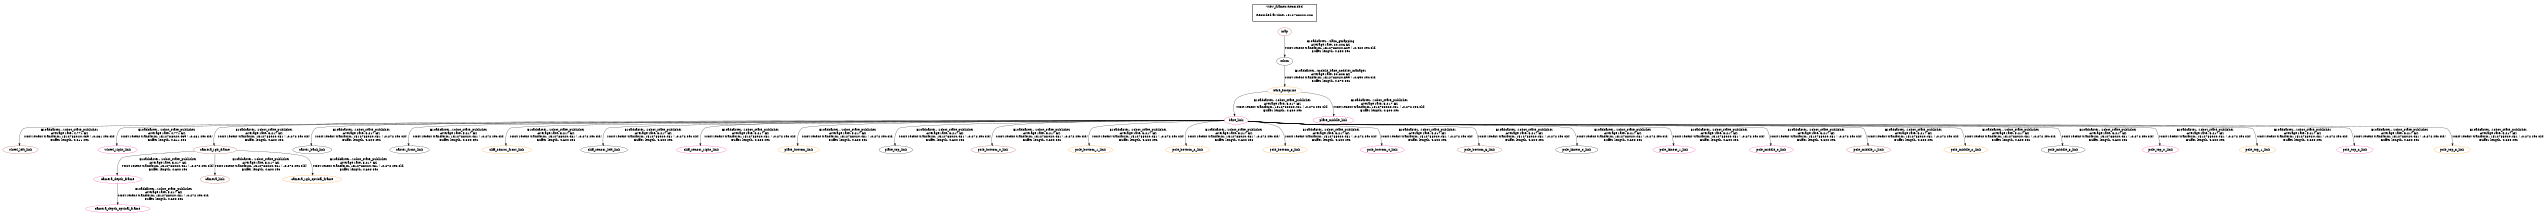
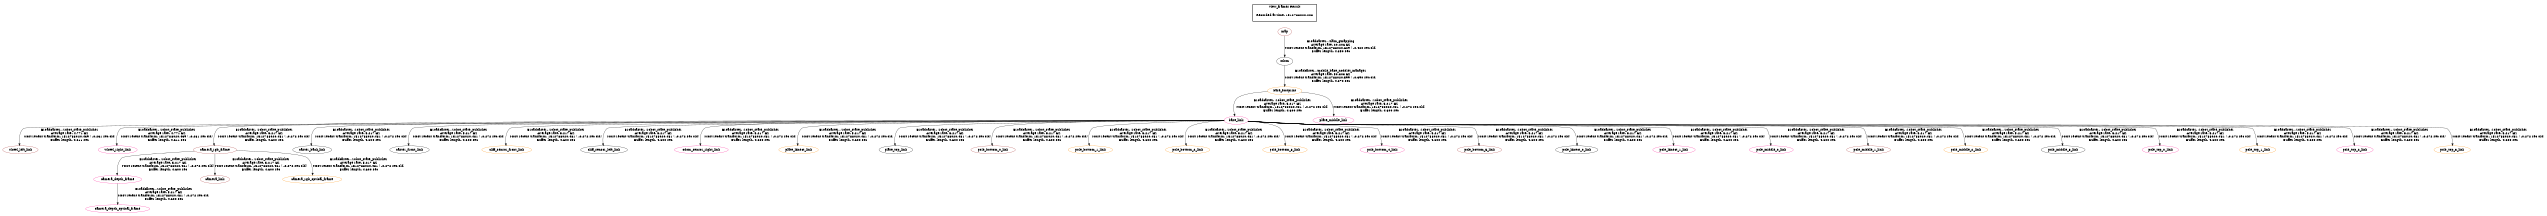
  digraph {
    node [color=deeppink]
    "Recorded at time: 1512788020.208" [color=black shape=plaintext]
    map [color=brown]
    odom [color=black]
    base_footprint [color=darkorange]
    base_link
    plate_middle_link
    wheel_left_link [color=brown]
    wheel_right_link
    camera_rgb_frame [color=brown]
    caster_back_link [color=black]
    caster_front_link [color=black]
    cliff_sensor_front_link [color=darkorange]
    cliff_sensor_left_link [color=black]
-   cliff_sensor_right_link
-   plate_bottom_link [color=darkorange]
+   cliff_sensor_right_link [label=odom_sensor_right_link]
+   plate_bottom_link [color=darkorange label=plate_kinect_link]
    plate_top_link [color=black]
    pole_bottom_0_link [color=brown]
    pole_bottom_1_link [color=darkorange]
    pole_bottom_2_link [color=darkorange]
    pole_bottom_3_link [color=darkorange]
    pole_bottom_4_link
    pole_bottom_5_link [color=brown]
    pole_kinect_0_link [color=black]
    pole_kinect_1_link
    pole_middle_0_link
    pole_middle_1_link [color=brown]
    pole_middle_2_link [color=darkorange]
    pole_middle_3_link [color=black]
    pole_top_0_link
    pole_top_1_link [color=darkorange]
    pole_top_2_link
    pole_top_3_link [color=darkorange]
    camera_depth_frame
    camera_link [color=brown]
    camera_rgb_optical_frame [color=darkorange]
    camera_depth_optical_frame
    subgraph cluster_1 {
      color=black
-     label="view_frames Recorded"
+     label="view_frames Result"
      style=bold
      "Recorded at time: 1512788020.208"
    }
    "Recorded at time: 1512788020.208" -> map [style=invis]
    map -> odom [label="Broadcaster: /slam_gmapping\nAverage rate: 20.206 Hz\nMost recent transform: 1512788020.629 ( -0.420 sec old)\nBuffer length: 4.850 sec\n"]
    odom -> base_footprint [label="Broadcaster: /mobile_base_nodelet_manager\nAverage rate: 50.303 Hz\nMost recent transform: 1512788020.599 ( -0.390 sec old)\nBuffer length: 4.870 sec\n"]
    base_footprint -> base_link [label="Broadcaster: /robot_state_publisher\nAverage rate: 5.217 Hz\nMost recent transform: 1512788020.481 ( -0.272 sec old)\nBuffer length: 4.600 sec\n"]
    base_footprint -> plate_middle_link [label="Broadcaster: /robot_state_publisher\nAverage rate: 5.217 Hz\nMost recent transform: 1512788020.481 ( -0.272 sec old)\nBuffer length: 4.600 sec\n"]
    base_link -> wheel_left_link [label="Broadcaster: /robot_state_publisher\nAverage rate: 4.771 Hz\nMost recent transform: 1512788020.439 ( -0.231 sec old)\nBuffer length: 4.611 sec\n"]
    base_link -> wheel_right_link [label="Broadcaster: /robot_state_publisher\nAverage rate: 4.771 Hz\nMost recent transform: 1512788020.439 ( -0.231 sec old)\nBuffer length: 4.611 sec\n"]
    base_link -> camera_rgb_frame [label="Broadcaster: /robot_state_publisher\nAverage rate: 5.217 Hz\nMost recent transform: 1512788020.481 ( -0.272 sec old)\nBuffer length: 4.600 sec\n"]
    base_link -> caster_back_link [label="Broadcaster: /robot_state_publisher\nAverage rate: 5.217 Hz\nMost recent transform: 1512788020.481 ( -0.272 sec old)\nBuffer length: 4.600 sec\n"]
    base_link -> caster_front_link [label="Broadcaster: /robot_state_publisher\nAverage rate: 5.217 Hz\nMost recent transform: 1512788020.481 ( -0.272 sec old)\nBuffer length: 4.600 sec\n"]
    base_link -> cliff_sensor_front_link [label="Broadcaster: /robot_state_publisher\nAverage rate: 5.217 Hz\nMost recent transform: 1512788020.481 ( -0.272 sec old)\nBuffer length: 4.600 sec\n"]
    base_link -> cliff_sensor_left_link [label="Broadcaster: /robot_state_publisher\nAverage rate: 5.217 Hz\nMost recent transform: 1512788020.481 ( -0.272 sec old)\nBuffer length: 4.600 sec\n"]
    base_link -> cliff_sensor_right_link [label="Broadcaster: /robot_state_publisher\nAverage rate: 5.217 Hz\nMost recent transform: 1512788020.481 ( -0.272 sec old)\nBuffer length: 4.600 sec\n"]
    base_link -> plate_bottom_link [label="Broadcaster: /robot_state_publisher\nAverage rate: 5.217 Hz\nMost recent transform: 1512788020.481 ( -0.272 sec old)\nBuffer length: 4.600 sec\n"]
    base_link -> plate_top_link [label="Broadcaster: /robot_state_publisher\nAverage rate: 5.217 Hz\nMost recent transform: 1512788020.481 ( -0.272 sec old)\nBuffer length: 4.600 sec\n"]
    base_link -> pole_bottom_0_link [label="Broadcaster: /robot_state_publisher\nAverage rate: 5.217 Hz\nMost recent transform: 1512788020.481 ( -0.272 sec old)\nBuffer length: 4.600 sec\n"]
    base_link -> pole_bottom_1_link [label="Broadcaster: /robot_state_publisher\nAverage rate: 5.217 Hz\nMost recent transform: 1512788020.481 ( -0.272 sec old)\nBuffer length: 4.600 sec\n"]
    base_link -> pole_bottom_2_link [label="Broadcaster: /robot_state_publisher\nAverage rate: 5.217 Hz\nMost recent transform: 1512788020.481 ( -0.272 sec old)\nBuffer length: 4.600 sec\n"]
    base_link -> pole_bottom_3_link [label="Broadcaster: /robot_state_publisher\nAverage rate: 5.217 Hz\nMost recent transform: 1512788020.481 ( -0.272 sec old)\nBuffer length: 4.600 sec\n"]
    base_link -> pole_bottom_4_link [label="Broadcaster: /robot_state_publisher\nAverage rate: 5.217 Hz\nMost recent transform: 1512788020.481 ( -0.272 sec old)\nBuffer length: 4.600 sec\n"]
    base_link -> pole_bottom_5_link [label="Broadcaster: /robot_state_publisher\nAverage rate: 5.217 Hz\nMost recent transform: 1512788020.481 ( -0.272 sec old)\nBuffer length: 4.600 sec\n"]
    base_link -> pole_kinect_0_link [label="Broadcaster: /robot_state_publisher\nAverage rate: 5.217 Hz\nMost recent transform: 1512788020.481 ( -0.272 sec old)\nBuffer length: 4.600 sec\n"]
    base_link -> pole_kinect_1_link [label="Broadcaster: /robot_state_publisher\nAverage rate: 5.217 Hz\nMost recent transform: 1512788020.481 ( -0.272 sec old)\nBuffer length: 4.600 sec\n"]
    base_link -> pole_middle_0_link [label="Broadcaster: /robot_state_publisher\nAverage rate: 5.217 Hz\nMost recent transform: 1512788020.481 ( -0.272 sec old)\nBuffer length: 4.600 sec\n"]
    base_link -> pole_middle_1_link [label="Broadcaster: /robot_state_publisher\nAverage rate: 5.217 Hz\nMost recent transform: 1512788020.481 ( -0.272 sec old)\nBuffer length: 4.600 sec\n"]
    base_link -> pole_middle_2_link [label="Broadcaster: /robot_state_publisher\nAverage rate: 5.217 Hz\nMost recent transform: 1512788020.481 ( -0.272 sec old)\nBuffer length: 4.600 sec\n"]
    base_link -> pole_middle_3_link [label="Broadcaster: /robot_state_publisher\nAverage rate: 5.217 Hz\nMost recent transform: 1512788020.481 ( -0.272 sec old)\nBuffer length: 4.600 sec\n"]
    base_link -> pole_top_0_link [label="Broadcaster: /robot_state_publisher\nAverage rate: 5.217 Hz\nMost recent transform: 1512788020.481 ( -0.272 sec old)\nBuffer length: 4.600 sec\n"]
    base_link -> pole_top_1_link [label="Broadcaster: /robot_state_publisher\nAverage rate: 5.217 Hz\nMost recent transform: 1512788020.481 ( -0.272 sec old)\nBuffer length: 4.600 sec\n"]
    base_link -> pole_top_2_link [label="Broadcaster: /robot_state_publisher\nAverage rate: 5.217 Hz\nMost recent transform: 1512788020.481 ( -0.272 sec old)\nBuffer length: 4.600 sec\n"]
    base_link -> pole_top_3_link [label="Broadcaster: /robot_state_publisher\nAverage rate: 5.217 Hz\nMost recent transform: 1512788020.481 ( -0.272 sec old)\nBuffer length: 4.600 sec\n"]
    camera_rgb_frame -> camera_depth_frame [label="Broadcaster: /robot_state_publisher\nAverage rate: 5.217 Hz\nMost recent transform: 1512788020.481 ( -0.272 sec old)\nBuffer length: 4.600 sec\n"]
    camera_rgb_frame -> camera_link [label="Broadcaster: /robot_state_publisher\nAverage rate: 5.217 Hz\nMost recent transform: 1512788020.481 ( -0.272 sec old)\nBuffer length: 4.600 sec\n"]
    camera_rgb_frame -> camera_rgb_optical_frame [label="Broadcaster: /robot_state_publisher\nAverage rate: 5.217 Hz\nMost recent transform: 1512788020.481 ( -0.272 sec old)\nBuffer length: 4.600 sec\n"]
    camera_depth_frame -> camera_depth_optical_frame [label="Broadcaster: /robot_state_publisher\nAverage rate: 5.217 Hz\nMost recent transform: 1512788020.481 ( -0.272 sec old)\nBuffer length: 4.600 sec\n"]
  }
